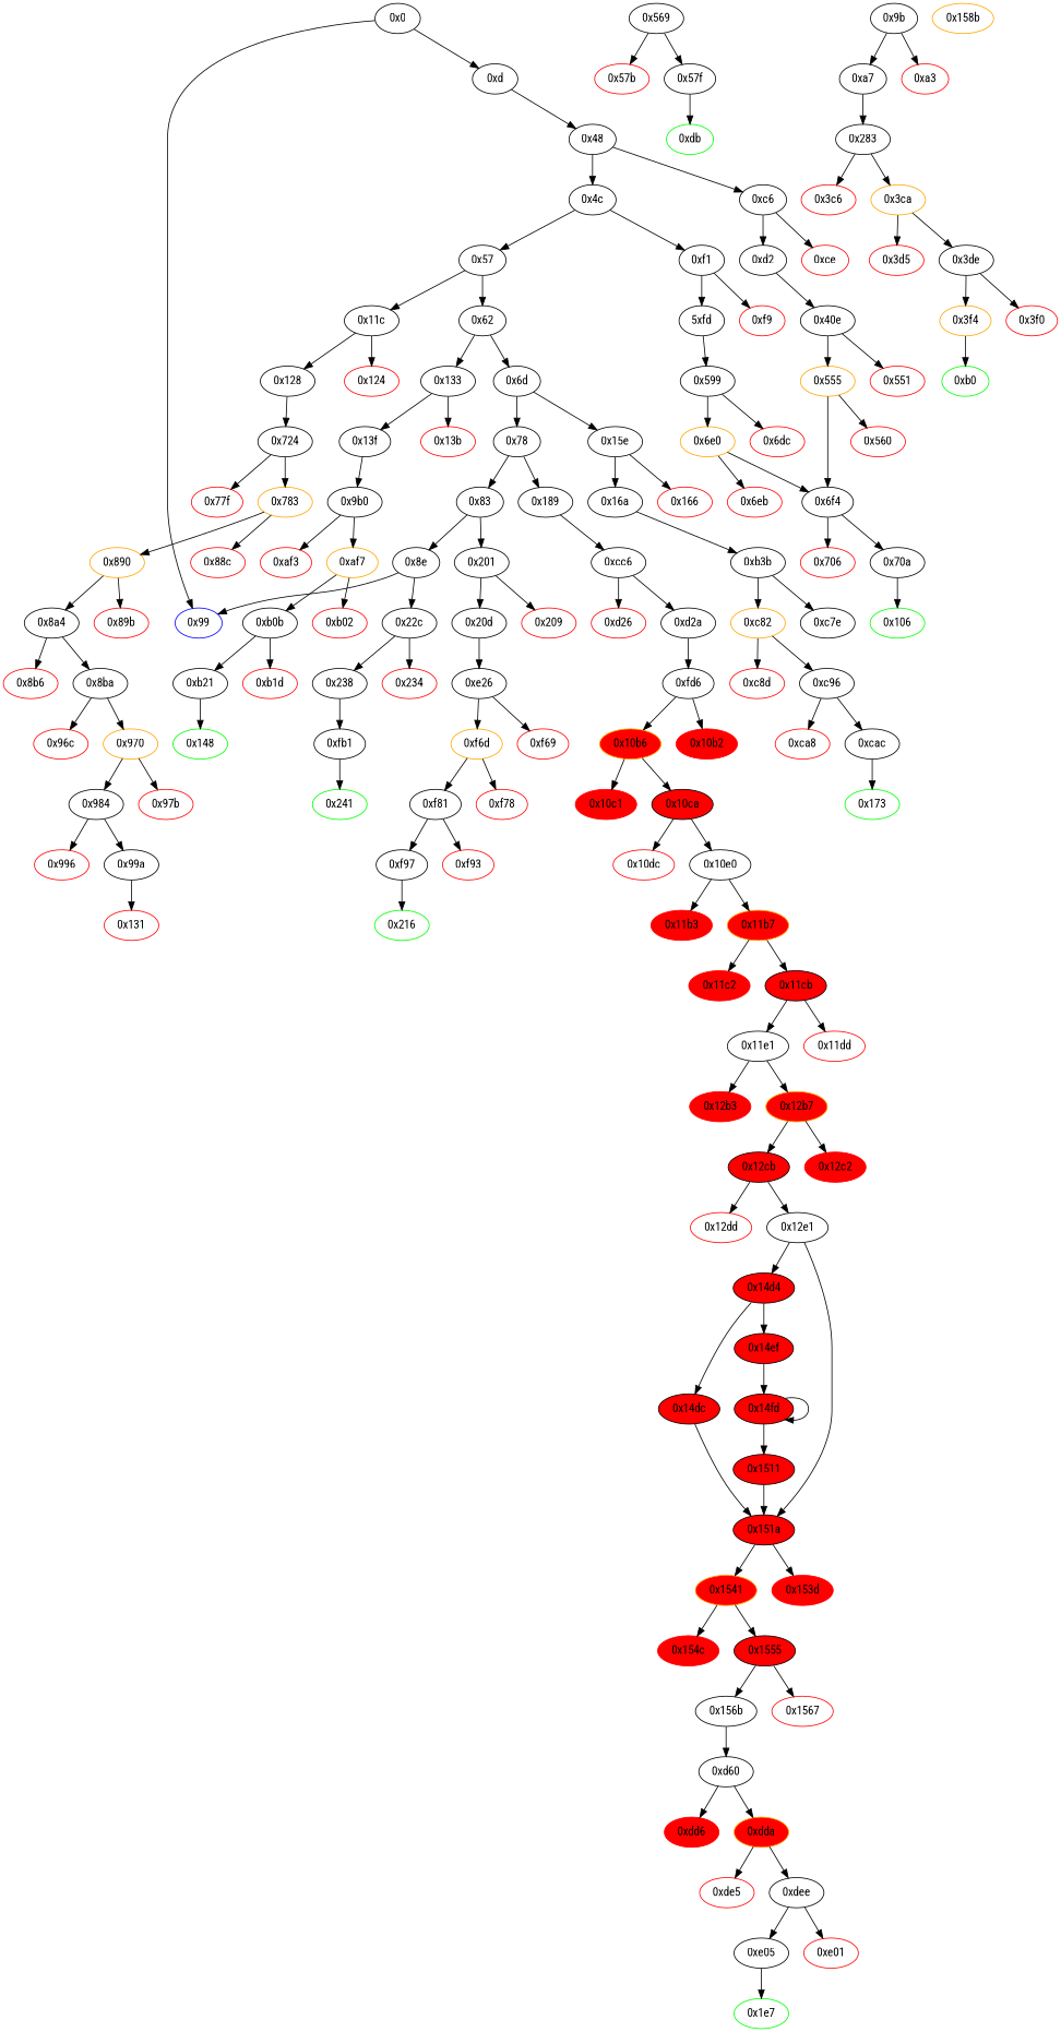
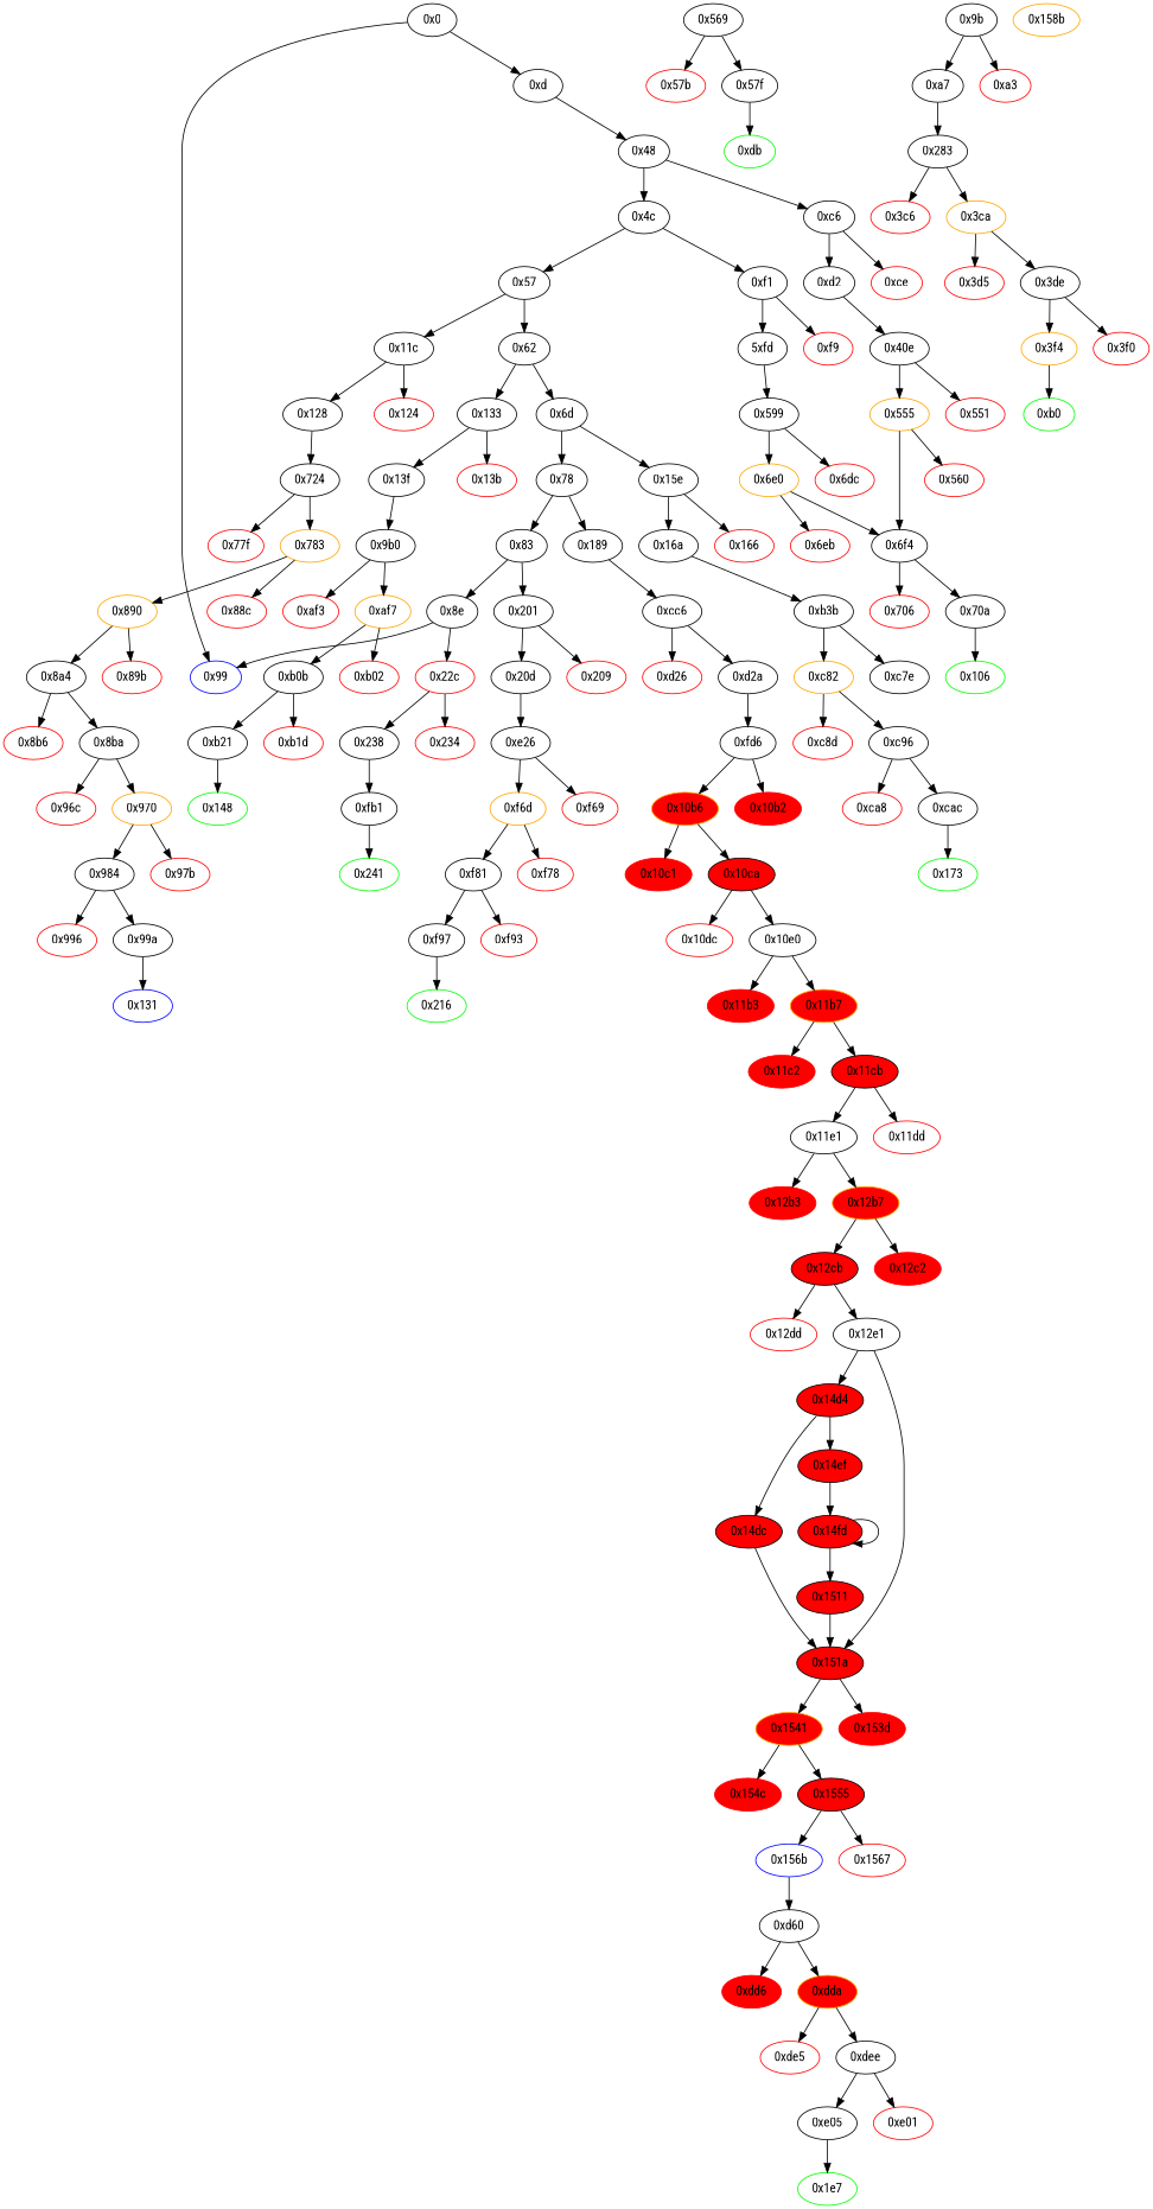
  digraph {
    fontname="Roboto Condensed"
    node [fillcolor=white fontname="Roboto Condensed" style=filled]
    edge [fontname="Roboto Condensed"]
    "0xf9" [color=red]
    "0x106" [color=green]
    "0x154c" [color=red fillcolor=red]
    "0x173" [color=green]
    "0xdd6" [color=red fillcolor=red]
    "0x13f"
    "0x9b0"
    "0xaf3" [color=red]
    "0xaf7" [color=orange]
    "0x10dc" [color=red]
    "0x6f4"
    "0x70a"
    "0x706" [color=red]
-   "0x156b"
+   "0x156b" [color=blue]
    "0xd60"
    "0xdda" [color=orange fillcolor=red]
    "0x78"
    "0x83"
    "0x189"
    "0x201"
    "0x8e"
    "0xcc6"
    "0x234" [color=red]
    "0x20d"
    "0x209" [color=red]
    "0xe26"
    "0x1e7" [color=green]
    "0x555" [color=orange]
    "0x40e"
    "0x551" [color=red]
    "0x560" [color=red]
    "0xc8d" [color=red]
    "0x12b3" [color=red fillcolor=red]
    "0xf6d" [color=orange]
    "0xf69" [color=red]
    "0xf81"
    "0xf78" [color=red]
    "0x6d"
    "0x15e"
    "0x16a"
    "0x166" [color=red]
    "0x1567" [color=red]
    "0x62"
    "0x133"
    "0x13b" [color=red]
-   "0x22c"
+   "0x22c" [color=red]
    "0x238"
    "0xfb1"
    "0x88c" [color=red]
    "0x14d4" [fillcolor=red]
    "0x14ef" [fillcolor=red]
    "0x14dc" [fillcolor=red]
    "0x14fd" [fillcolor=red]
    "0x151a" [fillcolor=red]
    "0x10c1" [color=red fillcolor=red]
    "0x11e1"
    "0x12b7" [color=orange fillcolor=red]
    "0x12cb" [fillcolor=red]
    "0x12c2" [color=red fillcolor=red]
    "0xe05"
    "0x783" [color=orange]
    "0x890" [color=orange]
    "0x8a4"
    "0x89b" [color=red]
    "0xde5" [color=red]
    "0xdee"
    "0x57b" [color=red]
    "0x569"
    "0x57f"
    "0x124" [color=red]
    "0xb3b"
    "0x11c2" [color=red fillcolor=red]
    "0xce" [color=red]
    "0xc6"
    "0xd2"
    "0x96c" [color=red]
    "0x148" [color=green]
    "0xb21"
    "0x3d5" [color=red]
    "0x996" [color=red]
    "0x1511" [fillcolor=red]
    "0xc82" [color=orange]
    "0xc7e" [color=black]
    "0xc96"
    "0x8b6" [color=red]
    "0x10b6" [color=orange fillcolor=red]
    "0x10ca" [fillcolor=red]
    "0x10e0"
-   "0x131" [color=red]
+   "0x131" [color=blue]
    "0x99a"
    n91 [label="0x48"]
    "0x4c"
    "0xf1"
    "0x57"
    "0x11b3" [color=red fillcolor=red]
    "0xe01" [color=red]
    "0x1541" [color=orange fillcolor=red]
    "0x1555" [fillcolor=red]
    "0x99" [color=blue]
    "0x153d" [color=red fillcolor=red]
    "0xca8" [color=red]
    n102 [label="5xfd"]
    "0x599"
    "0x3f4" [color=orange]
    "0xb0" [color=green]
    "0x6e0" [color=orange]
    "0x6dc" [color=red]
    "0x6eb" [color=red]
    "0xb02" [color=red]
    "0x984"
    "0xdb" [color=green]
    "0x11dd" [color=red]
    "0xd26" [color=red]
    "0x11c"
    "0x12dd" [color=red]
    "0x12e1"
    "0xcac"
    "0xf97"
    "0xf93" [color=red]
    "0x216" [color=green]
    "0x128"
    "0x724"
    "0x77f" [color=red]
    "0xb0b"
    "0xb1d" [color=red]
    "0x3c6" [color=red]
    "0xa7"
    "0x283"
    "0x3ca" [color=orange]
    "0x11b7" [color=orange fillcolor=red]
    "0x11cb" [fillcolor=red]
    "0x3f0" [color=red]
    "0x8ba"
    "0x970" [color=orange]
    "0xd2a"
    "0x97b" [color=red]
    "0x241" [color=green]
    "0xfd6"
    "0x10b2" [color=red fillcolor=red]
    "0x3de"
    "0x0"
    "0xd"
    "0x158b" [color=orange]
    "0xa3" [color=red]
    "0x9b"
    "0x13f" -> "0x9b0"
    "0x9b0" -> "0xaf3"
    "0x9b0" -> "0xaf7"
    "0xaf7" -> "0xb02"
    "0xaf7" -> "0xb0b"
    "0x6f4" -> "0x70a"
    "0x6f4" -> "0x706"
    "0x70a" -> "0x106"
    "0x156b" -> "0xd60"
    "0xd60" -> "0xdd6"
    "0xd60" -> "0xdda"
    "0xdda" -> "0xde5"
    "0xdda" -> "0xdee"
    "0x78" -> "0x83"
    "0x78" -> "0x189"
    "0x83" -> "0x201"
    "0x83" -> "0x8e"
    "0x189" -> "0xcc6"
    "0x201" -> "0x20d"
    "0x201" -> "0x209"
    "0x8e" -> "0x22c"
    "0x8e" -> "0x99"
    "0xcc6" -> "0xd26"
    "0xcc6" -> "0xd2a"
    "0x20d" -> "0xe26"
    "0xe26" -> "0xf6d"
    "0xe26" -> "0xf69"
    "0x555" -> "0x6f4"
    "0x555" -> "0x560"
    "0x40e" -> "0x555"
    "0x40e" -> "0x551"
    "0xf6d" -> "0xf81"
    "0xf6d" -> "0xf78"
    "0xf81" -> "0xf97"
    "0xf81" -> "0xf93"
    "0x6d" -> "0x78"
    "0x6d" -> "0x15e"
    "0x15e" -> "0x16a"
    "0x15e" -> "0x166"
    "0x16a" -> "0xb3b"
    "0x62" -> "0x6d"
    "0x62" -> "0x133"
    "0x133" -> "0x13f"
    "0x133" -> "0x13b"
    "0x22c" -> "0x234"
    "0x22c" -> "0x238"
    "0x238" -> "0xfb1"
    "0xfb1" -> "0x241"
    "0x14d4" -> "0x14ef"
    "0x14d4" -> "0x14dc"
    "0x14ef" -> "0x14fd"
    "0x14dc" -> "0x151a"
    "0x14fd" -> "0x14fd"
    "0x14fd" -> "0x1511"
    "0x151a" -> "0x1541"
    "0x151a" -> "0x153d"
    "0x11e1" -> "0x12b3"
    "0x11e1" -> "0x12b7"
    "0x12b7" -> "0x12cb"
    "0x12b7" -> "0x12c2"
    "0x12cb" -> "0x12dd"
    "0x12cb" -> "0x12e1"
    "0xe05" -> "0x1e7"
    "0x783" -> "0x88c"
    "0x783" -> "0x890"
    "0x890" -> "0x8a4"
    "0x890" -> "0x89b"
    "0x8a4" -> "0x8b6"
    "0x8a4" -> "0x8ba"
    "0xdee" -> "0xe05"
    "0xdee" -> "0xe01"
    "0x569" -> "0x57b"
    "0x569" -> "0x57f"
    "0x57f" -> "0xdb"
    "0xb3b" -> "0xc82"
    "0xb3b" -> "0xc7e"
    "0xc6" -> "0xce"
    "0xc6" -> "0xd2"
    "0xd2" -> "0x40e"
    "0xb21" -> "0x148"
    "0x1511" -> "0x151a"
    "0xc82" -> "0xc8d"
    "0xc82" -> "0xc96"
    "0xc96" -> "0xca8"
    "0xc96" -> "0xcac"
    "0x10b6" -> "0x10c1"
    "0x10b6" -> "0x10ca"
    "0x10ca" -> "0x10dc"
    "0x10ca" -> "0x10e0"
    "0x10e0" -> "0x11b3"
    "0x10e0" -> "0x11b7"
    "0x99a" -> "0x131"
    n91 -> "0xc6"
    n91 -> "0x4c"
    "0x4c" -> "0xf1"
    "0x4c" -> "0x57"
    "0xf1" -> "0xf9"
    "0xf1" -> n102
    "0x57" -> "0x62"
    "0x57" -> "0x11c"
    "0x1541" -> "0x154c"
    "0x1541" -> "0x1555"
    "0x1555" -> "0x156b"
    "0x1555" -> "0x1567"
    n102 -> "0x599"
    "0x599" -> "0x6e0"
    "0x599" -> "0x6dc"
    "0x3f4" -> "0xb0"
    "0x6e0" -> "0x6f4"
    "0x6e0" -> "0x6eb"
    "0x984" -> "0x996"
    "0x984" -> "0x99a"
    "0x11c" -> "0x124"
    "0x11c" -> "0x128"
    "0x12e1" -> "0x14d4"
    "0x12e1" -> "0x151a"
    "0xcac" -> "0x173"
    "0xf97" -> "0x216"
    "0x128" -> "0x724"
    "0x724" -> "0x783"
    "0x724" -> "0x77f"
    "0xb0b" -> "0xb21"
    "0xb0b" -> "0xb1d"
    "0xa7" -> "0x283"
    "0x283" -> "0x3c6"
    "0x283" -> "0x3ca"
    "0x3ca" -> "0x3d5"
    "0x3ca" -> "0x3de"
    "0x11b7" -> "0x11c2"
    "0x11b7" -> "0x11cb"
    "0x11cb" -> "0x11e1"
    "0x11cb" -> "0x11dd"
    "0x8ba" -> "0x96c"
    "0x8ba" -> "0x970"
    "0x970" -> "0x984"
    "0x970" -> "0x97b"
    "0xd2a" -> "0xfd6"
    "0xfd6" -> "0x10b6"
    "0xfd6" -> "0x10b2"
    "0x3de" -> "0x3f4"
    "0x3de" -> "0x3f0"
    "0x0" -> "0x99"
    "0x0" -> "0xd"
    "0xd" -> n91
    "0x9b" -> "0xa7"
    "0x9b" -> "0xa3"
  }
